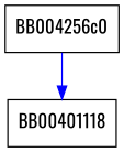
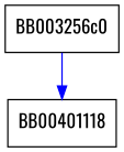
  digraph {
    splines=ortho
    fontname=Oswald
    node [shape=box fontname=Oswald]
-   BB004256c0
+   BB004256c0 [label=BB003256c0]
    BB00401118
    BB004256c0 -> BB00401118 [color=blue fontname=Oswald]
  }
